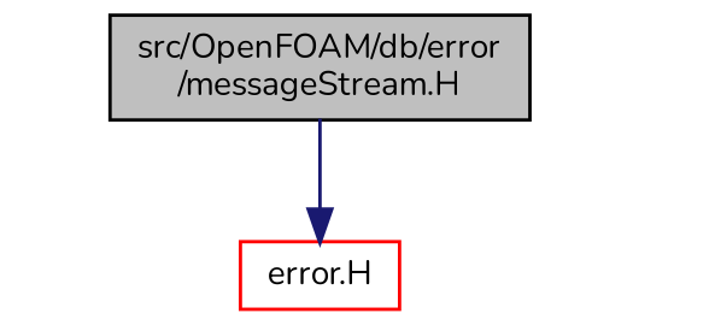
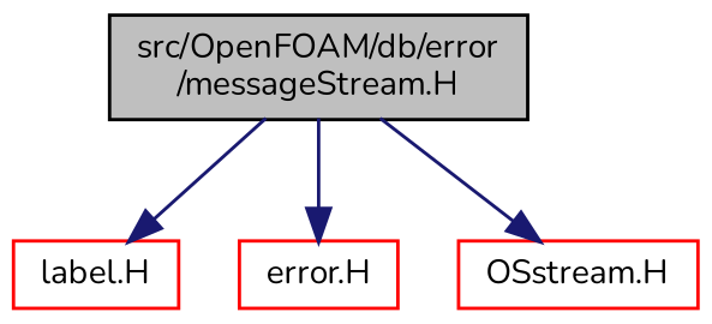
  digraph {
    fontname=Nunito
    node [color=red fontname=Nunito fontsize=10 shape=record]
    edge [color=midnightblue fontname=Nunito fontsize=10 labelfontname=Helvetica labelfontsize=10 style=solid]
    n1 [color=black fillcolor=grey75 fontcolor=black height=0.2 label="src/OpenFOAM/db/error\l/messageStream.H" style=filled width=0.4]
+   n2 [height=0.2 label="label.H" width=0.4]
    n3 [height=0.2 label="error.H" width=0.4]
+   n4 [height=0.2 label="OSstream.H" width=0.4]
+   n1 -> n2
    n1 -> n3
+   n1 -> n4
  }
